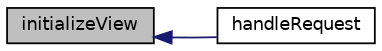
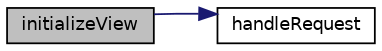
  digraph {
    rankdir=LR
    fontname="DejaVu Sans"
    node [color=black fontname="DejaVu Sans" fontsize=10 shape=record style=filled]
    n1 [fillcolor=grey75 fontcolor=black height=0.2 label=initializeView width=0.4]
    n2 [fillcolor=white height=0.2 label=handleRequest width=0.4]
-   n1 -> n2 [color=midnightblue dir=back fontname="DejaVu Sans" fontsize=10 labelfontname=Helvetica labelfontsize=10 style=solid]
+   n2 -> n1 [color=midnightblue dir=back fontname="DejaVu Sans" fontsize=10 labelfontname=Helvetica labelfontsize=10 style=solid]
  }
